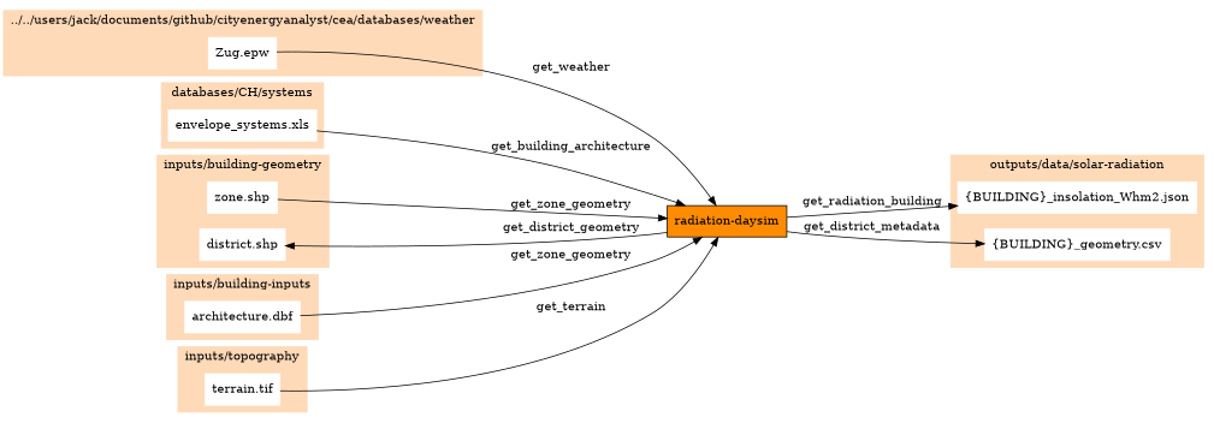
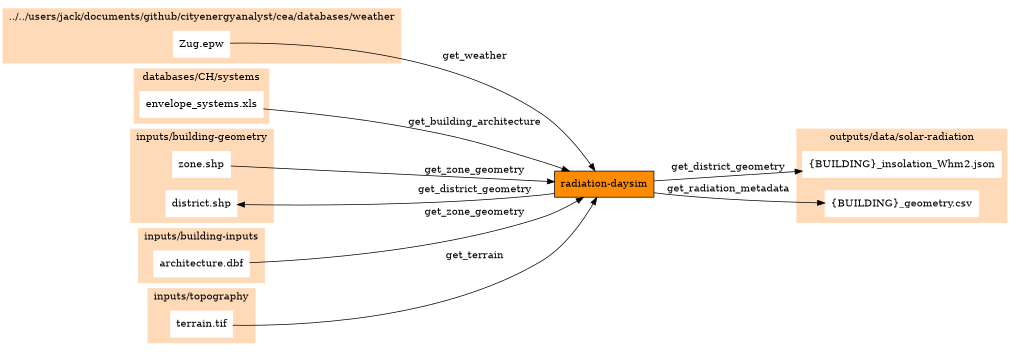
  digraph {
    rankdir=LR
    node [color=white shape=box style=filled]
    "Zug.epw"
    "envelope_systems.xls"
    "district.shp"
    "zone.shp"
    "architecture.dbf"
    "terrain.tif"
    "{BUILDING}_insolation_Whm2.json"
    "{BUILDING}_geometry.csv"
    "radiation-daysim" [fillcolor=darkorange color=""]
    subgraph cluster_1 {
      color=peachpuff
      label="../../users/jack/documents/github/cityenergyanalyst/cea/databases/weather"
      style=filled
      "Zug.epw"
    }
    subgraph cluster_2 {
      color=peachpuff
      label="databases/CH/systems"
      style=filled
      "envelope_systems.xls"
    }
    subgraph cluster_3 {
      color=peachpuff
      label="inputs/building-geometry"
      style=filled
      "district.shp"
      "zone.shp"
    }
    subgraph cluster_4 {
      color=peachpuff
      label="inputs/building-inputs"
      style=filled
      "architecture.dbf"
    }
    subgraph cluster_5 {
      color=peachpuff
      label="inputs/topography"
      style=filled
      "terrain.tif"
    }
    subgraph cluster_6 {
      color=peachpuff
      label="outputs/data/solar-radiation"
      style=filled
      "{BUILDING}_insolation_Whm2.json"
      "{BUILDING}_geometry.csv"
    }
    "Zug.epw" -> "radiation-daysim" [label=get_weather]
    "envelope_systems.xls" -> "radiation-daysim" [label=get_building_architecture]
    "zone.shp" -> "radiation-daysim" [label=get_zone_geometry]
    "architecture.dbf" -> "radiation-daysim" [label=get_zone_geometry]
    "terrain.tif" -> "radiation-daysim" [label=get_terrain]
    "radiation-daysim" -> "district.shp" [label=get_district_geometry]
-   "radiation-daysim" -> "{BUILDING}_insolation_Whm2.json" [label=get_radiation_building]
-   "radiation-daysim" -> "{BUILDING}_geometry.csv" [label=get_district_metadata]
+   "radiation-daysim" -> "{BUILDING}_insolation_Whm2.json" [label=get_district_geometry]
+   "radiation-daysim" -> "{BUILDING}_geometry.csv" [label=get_radiation_metadata]
  }
